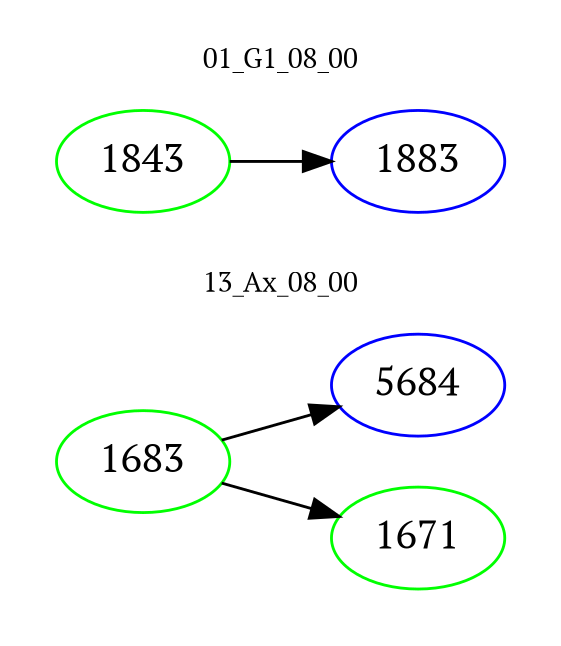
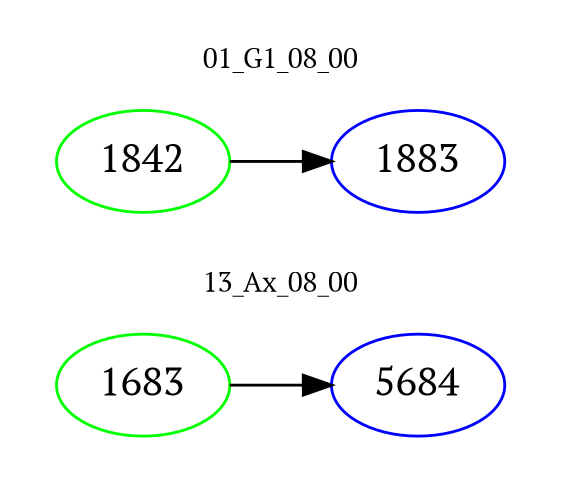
  digraph {
    fontname="PT Serif"
    rankdir=LR
    node [color=green fontname="PT Serif"]
    edge [color=black fontname="PT Serif"]
    n1 [label=1683]
-   n2 [label=1671]
    n3 [color=blue label=5684]
-   n4 [label=1843]
+   n4 [label=1842]
    n5 [color=blue label=1883]
    subgraph cluster_1 {
      color=white
      fontsize=10
      label="13_Ax_08_00"
      n1
-     n2
      n3
    }
    subgraph cluster_2 {
      color=white
      fontsize=10
      label="01_G1_08_00"
      n4
      n5
    }
-   n1 -> n2
    n1 -> n3
    n4 -> n5
  }
